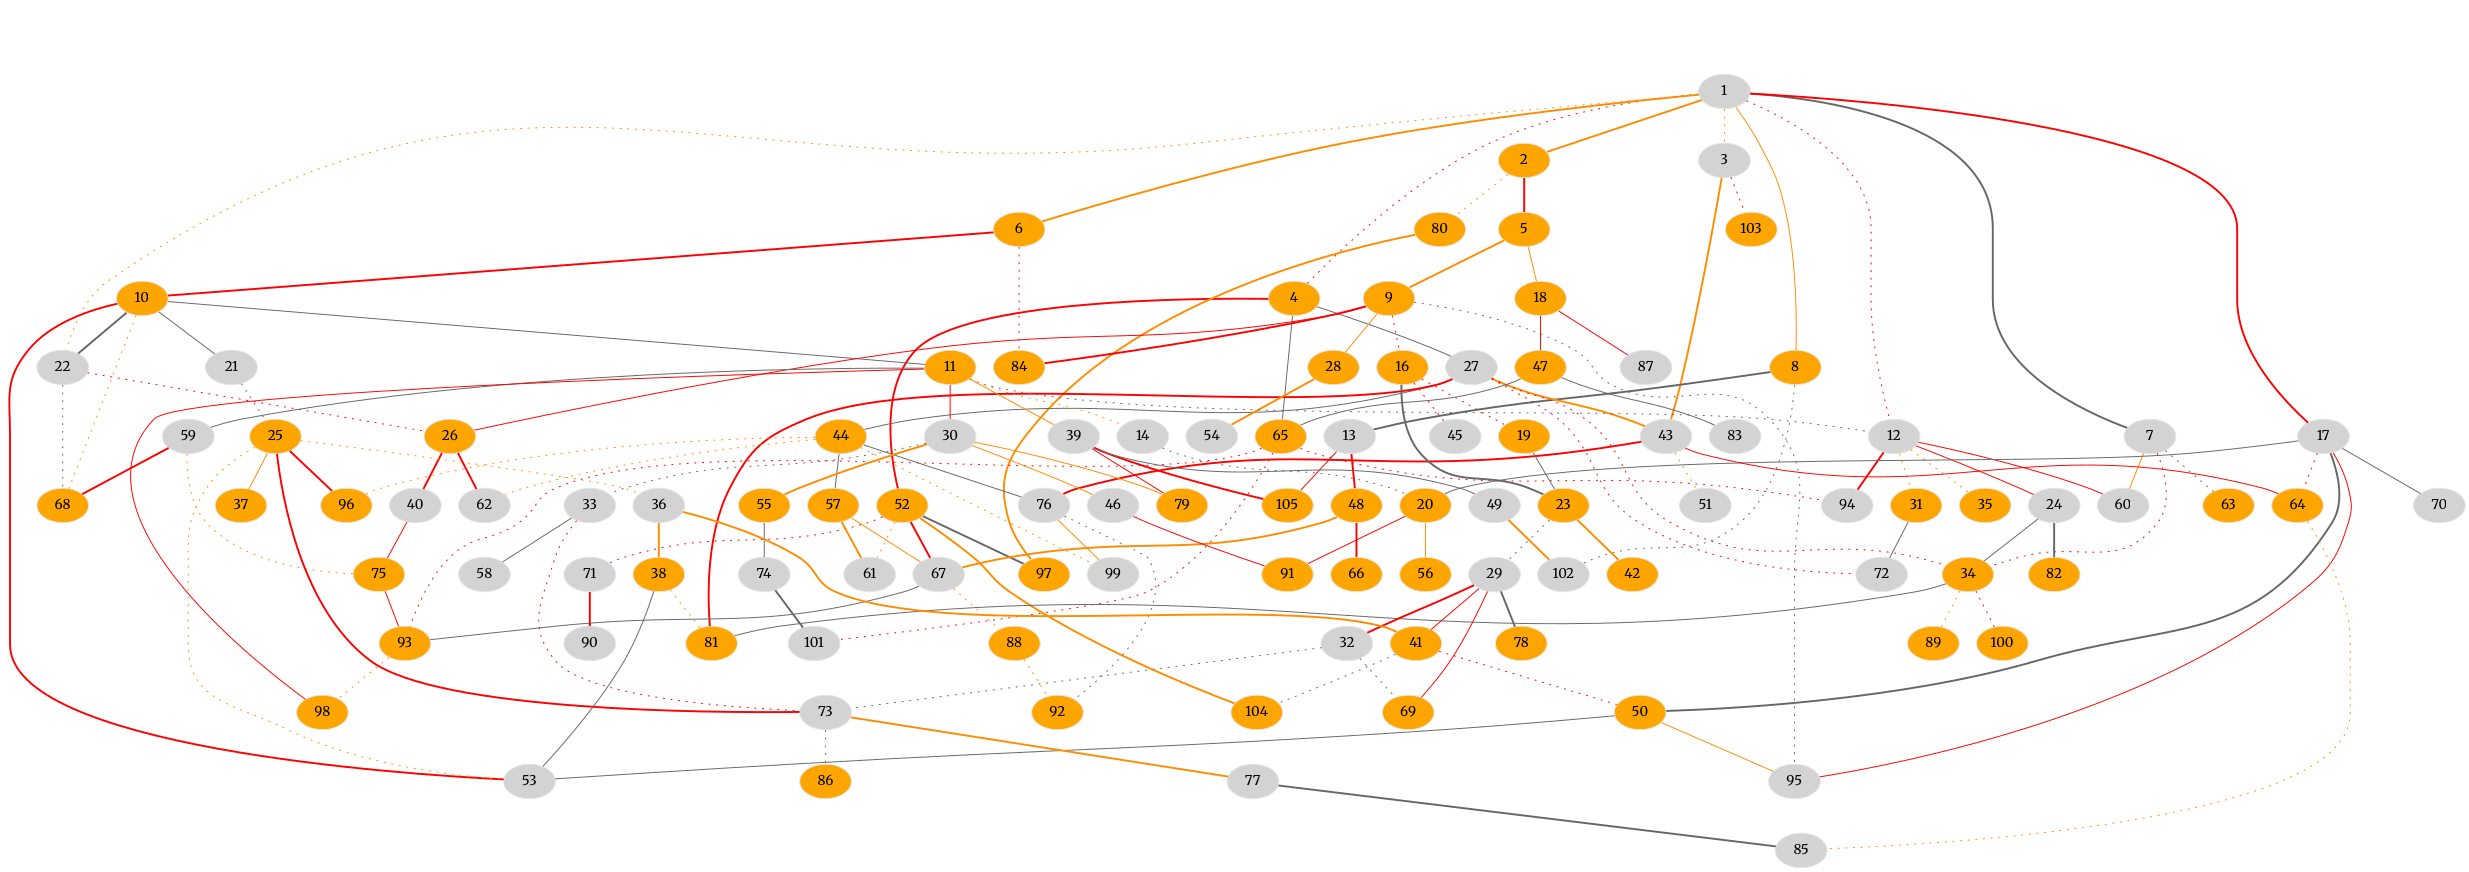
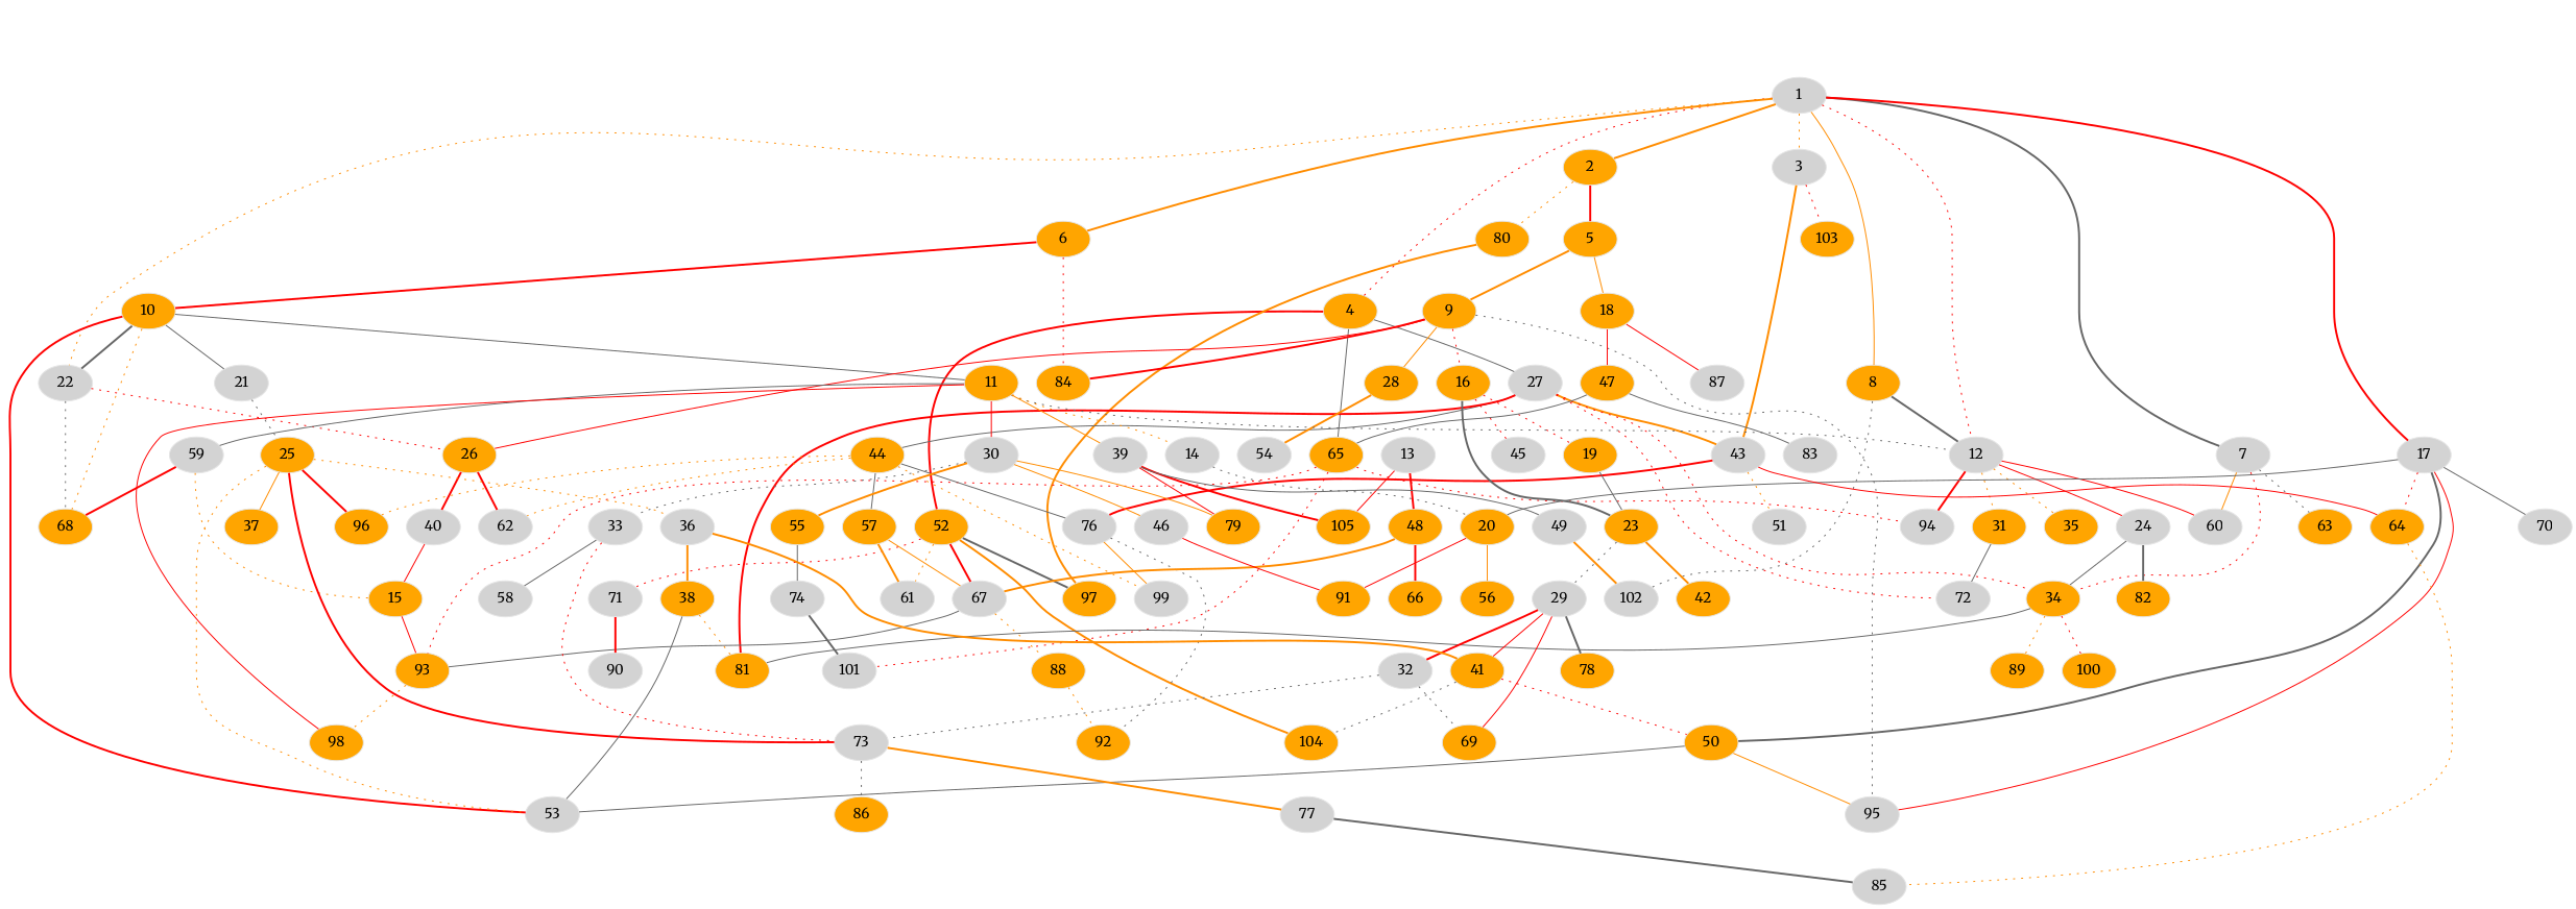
  graph {
    fontname=Merriweather
    node [color=gray90 fillcolor=orange fontname=Merriweather style=filled]
    edge [color=red fontname=Merriweather style=dotted]
    1 [fillcolor=lightgrey]
    2
    3 [fillcolor=lightgrey]
    4
    6
    7 [fillcolor=lightgrey]
    8
    12 [fillcolor=lightgrey]
    17 [fillcolor=lightgrey]
    22 [fillcolor=lightgrey]
    5
    80
    43 [fillcolor=lightgrey]
    103
    27 [fillcolor=lightgrey]
    52
    65
    10
    84
    34
    60 [fillcolor=lightgrey]
    63
    13 [fillcolor=lightgrey]
    102 [fillcolor=lightgrey]
    24 [fillcolor=lightgrey]
    31
    35
    94 [fillcolor=lightgrey]
    95 [fillcolor=lightgrey]
    20
    50
    64
    70 [fillcolor=lightgrey]
    26
    68
    9
    18
    97
    51 [fillcolor=lightgrey]
    76 [fillcolor=lightgrey]
    44
    72 [fillcolor=lightgrey]
    81
    104
    67 [fillcolor=lightgrey]
    61 [fillcolor=lightgrey]
    71 [fillcolor=lightgrey]
    93
    101 [fillcolor=lightgrey]
    16
    28
    47
    87 [fillcolor=lightgrey]
    11
    21 [fillcolor=lightgrey]
    53 [fillcolor=lightgrey]
    89
    100
    48
    105
    19
    23
    45 [fillcolor=lightgrey]
    40 [fillcolor=lightgrey]
    62 [fillcolor=lightgrey]
    54 [fillcolor=lightgrey]
    14 [fillcolor=lightgrey]
    30 [fillcolor=lightgrey]
    39 [fillcolor=lightgrey]
    59 [fillcolor=lightgrey]
    98
    25
    33 [fillcolor=lightgrey]
    46 [fillcolor=lightgrey]
    55
    79
    49 [fillcolor=lightgrey]
-   75
+   75 [label=15]
    82
    66
    56
    91
    29 [fillcolor=lightgrey]
    42
    85 [fillcolor=lightgrey]
    83 [fillcolor=lightgrey]
    36 [fillcolor=lightgrey]
    37
    73 [fillcolor=lightgrey]
    96
    32 [fillcolor=lightgrey]
    41
    69
    78
    38
    77 [fillcolor=lightgrey]
    86
    57
    99 [fillcolor=lightgrey]
    58 [fillcolor=lightgrey]
    74 [fillcolor=lightgrey]
    92
    88
    90 [fillcolor=lightgrey]
    1 -- 2 [color=darkorange style=bold]
    1 -- 3 [color=darkorange]
    1 -- 4
    1 -- 6 [color=darkorange style=bold]
    1 -- 7 [color=gray40 style=bold]
    1 -- 8 [color=darkorange style=solid]
    1 -- 12
    1 -- 17 [style=bold]
    1 -- 22 [color=darkorange]
    2 -- 5 [style=bold]
    2 -- 80 [color=darkorange]
    3 -- 43 [color=darkorange style=bold]
    3 -- 103
    4 -- 27 [color=gray40 style=solid]
    4 -- 52 [style=bold]
    4 -- 65 [color=gray40 style=solid]
    6 -- 10 [style=bold]
    6 -- 84
    7 -- 34
    7 -- 60 [color=darkorange style=solid]
    7 -- 63 [color=gray40]
-   8 -- 13 [color=gray40 style=bold]
+   8 -- 12 [color=gray40 style=bold]
    8 -- 102 [color=gray40]
    12 -- 60 [style=solid]
    12 -- 24 [style=solid]
    12 -- 31 [color=darkorange]
    12 -- 35 [color=darkorange]
    12 -- 94 [style=bold]
    17 -- 95 [style=solid]
    17 -- 20 [color=gray40 style=solid]
    17 -- 50 [color=gray40 style=bold]
    17 -- 64
    17 -- 70 [color=gray40 style=solid]
    22 -- 26
    22 -- 68 [color=gray40]
    5 -- 9 [color=darkorange style=bold]
    5 -- 18 [color=darkorange style=solid]
    80 -- 97 [color=darkorange style=bold]
    43 -- 64 [style=solid]
    43 -- 51 [color=darkorange]
    43 -- 76 [style=bold]
    27 -- 43 [color=darkorange style=bold]
    27 -- 34
    27 -- 44 [color=gray40 style=solid]
    27 -- 72
    27 -- 81 [style=bold]
    52 -- 97 [color=gray40 style=bold]
    52 -- 104 [color=darkorange style=bold]
    52 -- 67 [style=bold]
    52 -- 61 [color=darkorange]
    52 -- 71
    65 -- 94
    65 -- 93
    65 -- 101
    10 -- 22 [color=gray40 style=bold]
    10 -- 68 [color=darkorange]
    10 -- 11 [color=gray40 style=solid]
    10 -- 21 [color=gray40 style=solid]
    10 -- 53 [style=bold]
    34 -- 81 [color=gray40 style=solid]
    34 -- 89 [color=darkorange]
    34 -- 100
    13 -- 48 [style=bold]
    13 -- 105 [style=solid]
    24 -- 34 [color=gray40 style=solid]
    24 -- 82 [color=gray40 style=bold]
    31 -- 72 [color=gray40 style=solid]
    20 -- 56 [color=darkorange style=solid]
    20 -- 91 [style=solid]
    50 -- 95 [color=darkorange style=solid]
    50 -- 53 [color=gray40 style=solid]
    64 -- 85 [color=darkorange]
    26 -- 40 [style=bold]
    26 -- 62 [style=bold]
    9 -- 84 [style=bold]
    9 -- 95 [color=gray40]
    9 -- 26 [style=solid]
    9 -- 16
    9 -- 28 [color=darkorange style=solid]
    18 -- 47 [style=solid]
    18 -- 87 [style=solid]
    76 -- 99 [color=darkorange style=solid]
    76 -- 92 [color=gray40]
    44 -- 76 [color=gray40 style=solid]
    44 -- 62 [color=darkorange]
    44 -- 96 [color=darkorange]
    44 -- 57 [color=gray40 style=solid]
    44 -- 99 [color=darkorange]
    67 -- 93 [color=gray40 style=solid]
    67 -- 88 [color=darkorange]
    71 -- 90 [style=bold]
    93 -- 98 [color=darkorange]
    16 -- 19
    16 -- 23 [color=gray40 style=bold]
    16 -- 45
    28 -- 54 [color=darkorange style=bold]
    47 -- 65 [color=gray40 style=solid]
    47 -- 83 [color=gray40 style=solid]
    11 -- 12 [color=gray40]
    11 -- 14 [color=darkorange]
    11 -- 30 [style=solid]
    11 -- 39 [color=darkorange style=solid]
    11 -- 59 [color=gray40 style=solid]
    11 -- 98 [style=solid]
    21 -- 25 [color=gray40]
    48 -- 67 [color=darkorange style=bold]
    48 -- 66 [style=bold]
    19 -- 23 [color=gray40 style=solid]
    23 -- 29 [color=gray40]
    23 -- 42 [color=darkorange style=bold]
    40 -- 75 [style=solid]
    14 -- 20 [color=gray40]
    30 -- 33 [color=gray40]
    30 -- 46 [color=darkorange style=solid]
    30 -- 55 [color=darkorange style=bold]
    30 -- 79 [color=darkorange style=solid]
    39 -- 105 [style=bold]
    39 -- 79 [style=solid]
    39 -- 49 [color=gray40 style=solid]
    59 -- 68 [style=bold]
    59 -- 75 [color=darkorange]
    25 -- 53 [color=darkorange]
    25 -- 36 [color=darkorange]
    25 -- 37 [color=darkorange style=solid]
    25 -- 73 [style=bold]
    25 -- 96 [style=bold]
    33 -- 73
    33 -- 58 [color=gray40 style=solid]
    46 -- 91 [style=solid]
    55 -- 74 [color=gray40 style=solid]
    49 -- 102 [color=darkorange style=bold]
    75 -- 93 [style=solid]
    29 -- 32 [style=bold]
    29 -- 41 [style=solid]
    29 -- 69 [style=solid]
    29 -- 78 [color=gray40 style=bold]
    36 -- 41 [color=darkorange style=bold]
    36 -- 38 [color=darkorange style=bold]
    73 -- 77 [color=darkorange style=bold]
    73 -- 86 [color=gray40]
    32 -- 73 [color=gray40]
    32 -- 69 [color=gray40]
    41 -- 50
    41 -- 104 [color=gray40]
    38 -- 81 [color=darkorange]
    38 -- 53 [color=gray40 style=solid]
    77 -- 85 [color=gray40 style=bold]
    57 -- 67 [color=darkorange style=solid]
    57 -- 61 [color=darkorange style=bold]
    74 -- 101 [color=gray40 style=bold]
    88 -- 92 [color=darkorange]
  }
